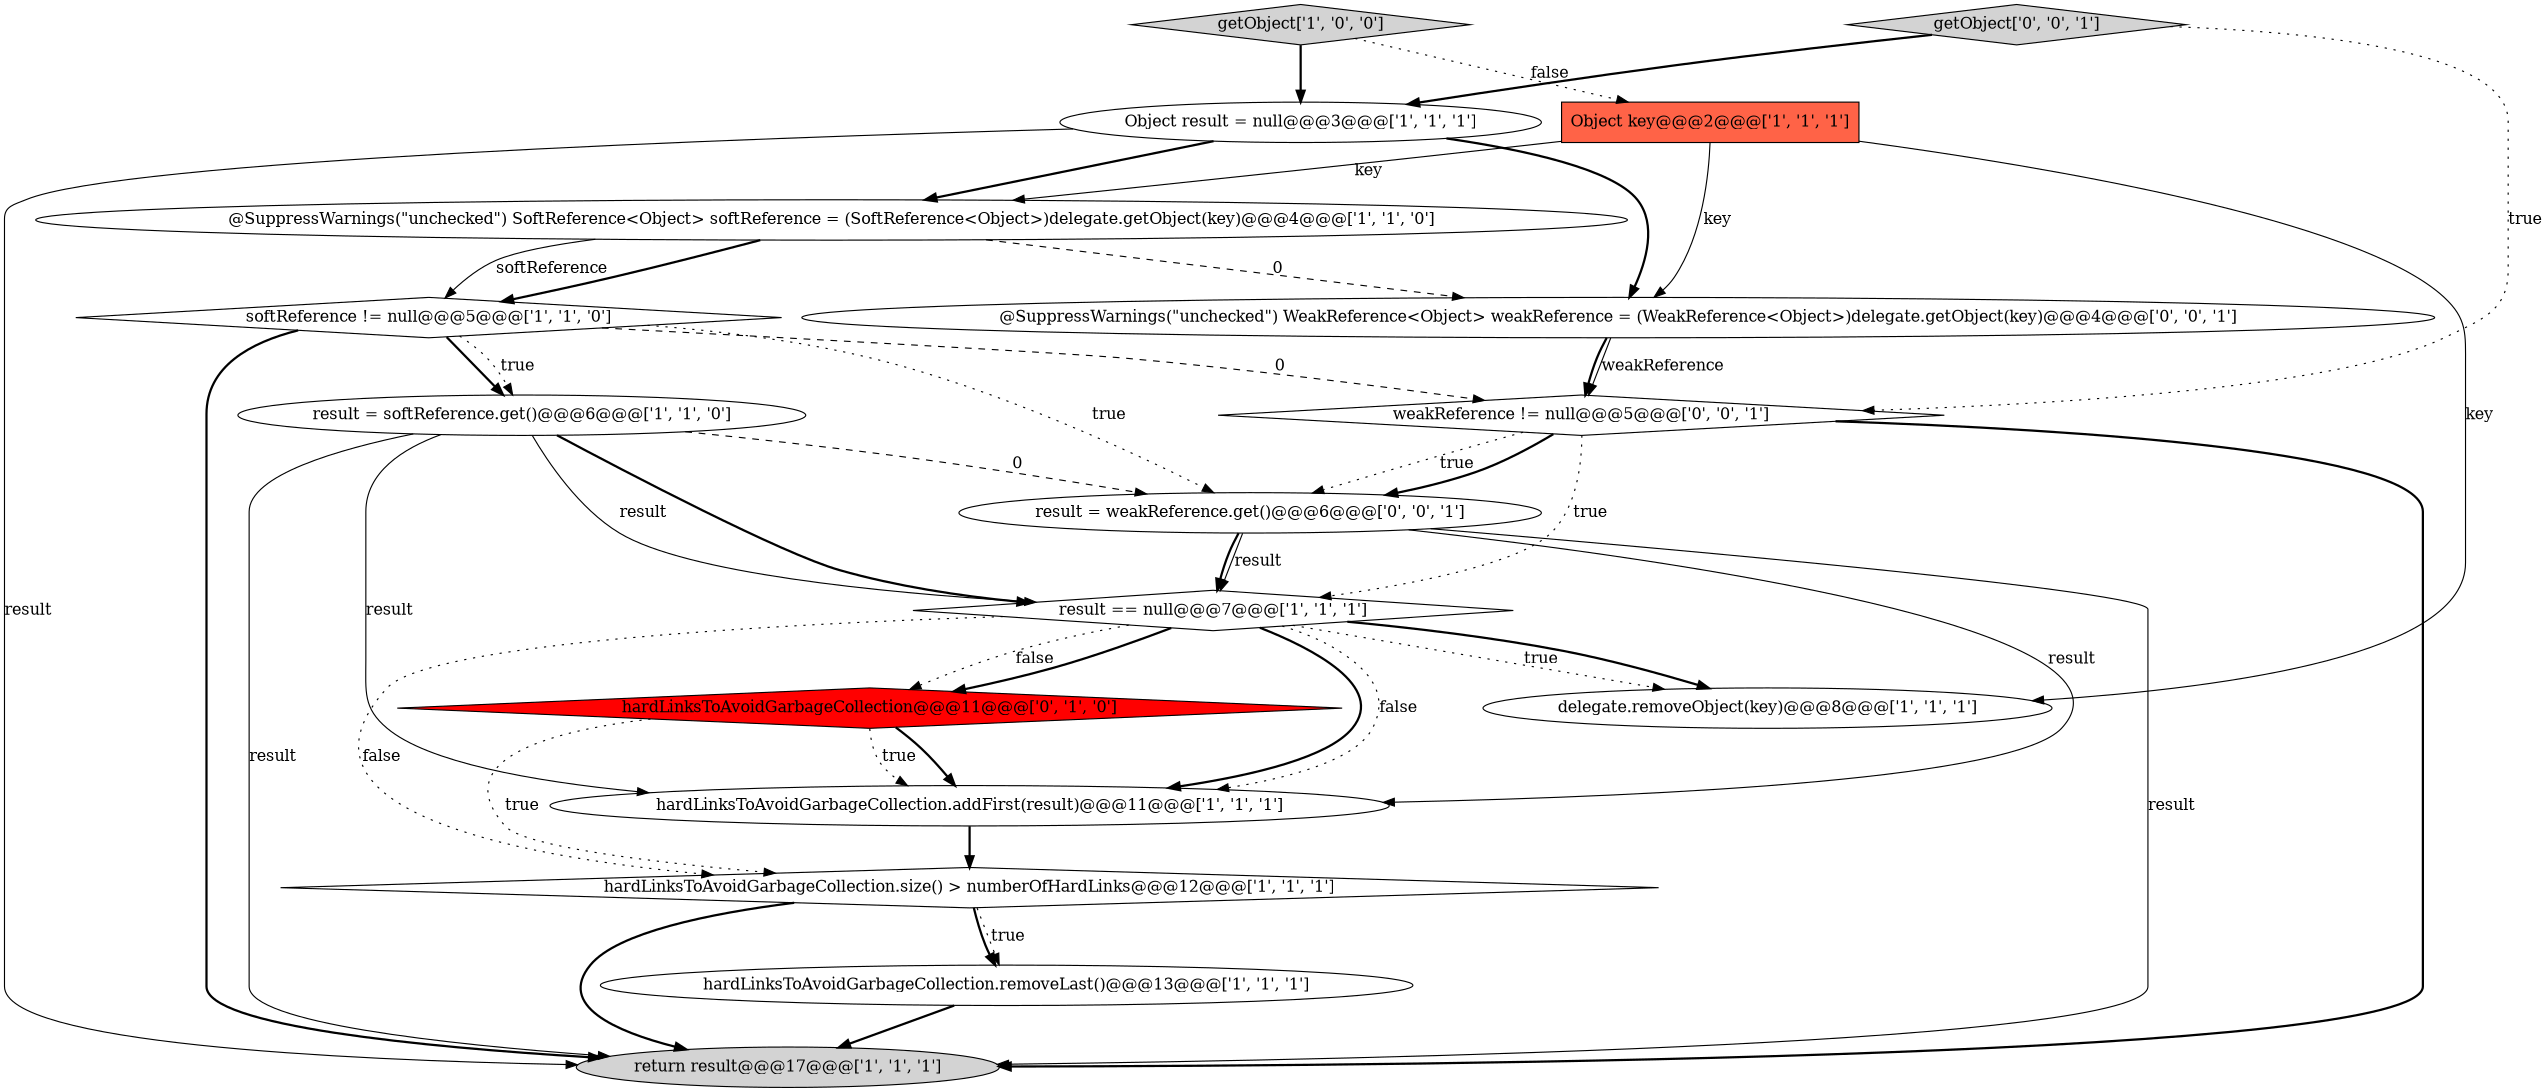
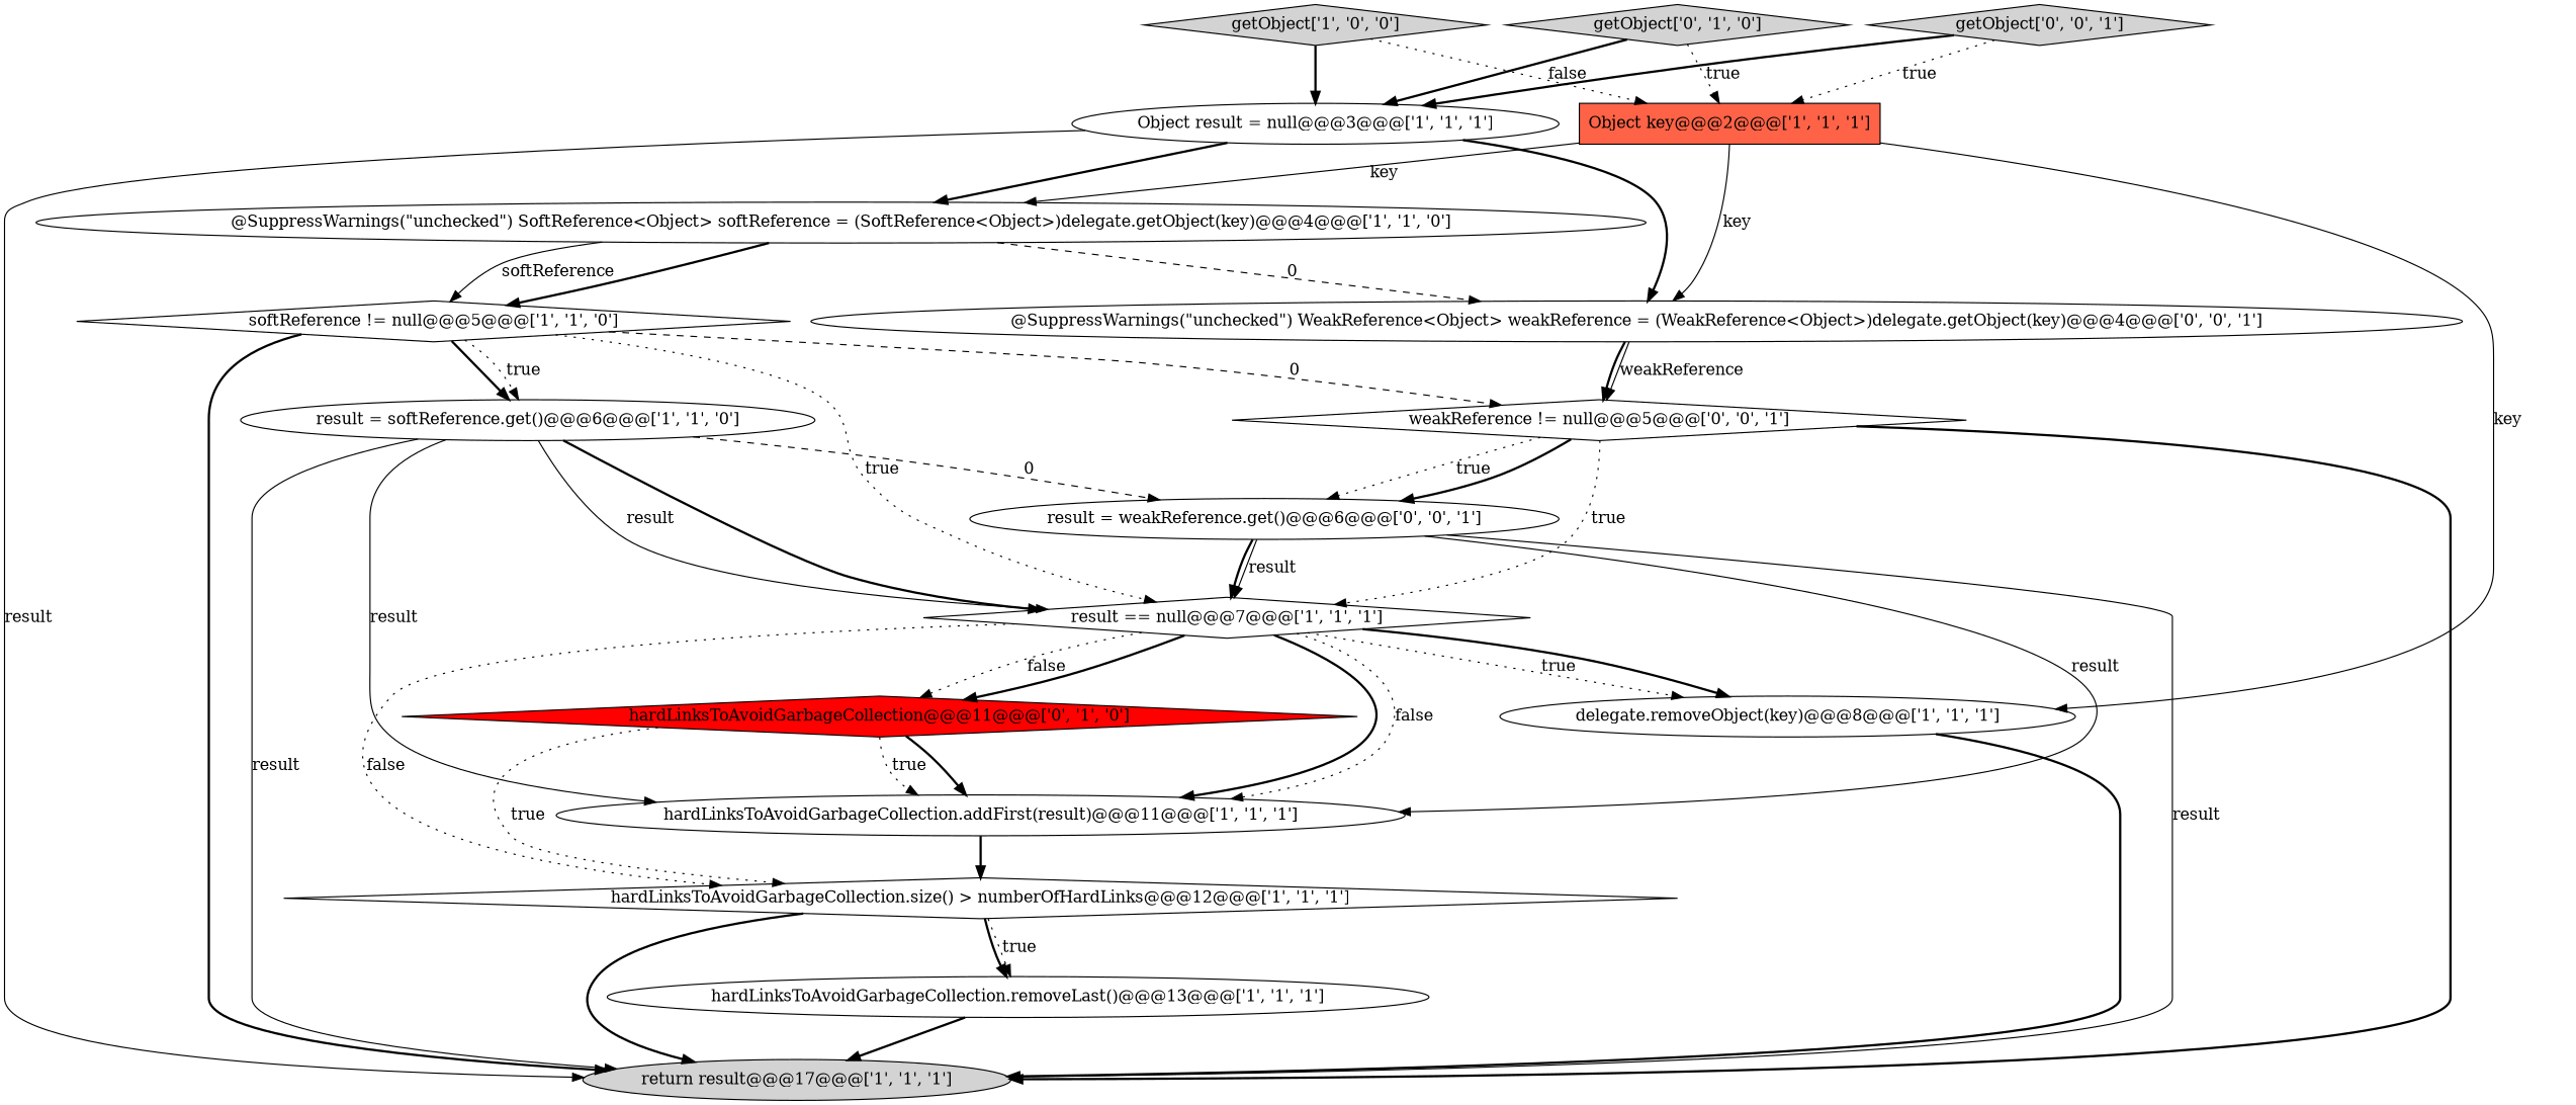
  digraph {
    node [fillcolor=white shape=ellipse style=filled]
    edge [style=bold]
    n1 [label="@SuppressWarnings(\"unchecked\") SoftReference<Object> softReference = (SoftReference<Object>)delegate.getObject(key)@@@4@@@['1', '1', '0']"]
    n2 [label="@SuppressWarnings(\"unchecked\") WeakReference<Object> weakReference = (WeakReference<Object>)delegate.getObject(key)@@@4@@@['0', '0', '1']"]
    n3 [label="softReference != null@@@5@@@['1', '1', '0']" shape=diamond]
    n4 [label="weakReference != null@@@5@@@['0', '0', '1']" shape=diamond]
    n5 [label="result = softReference.get()@@@6@@@['1', '1', '0']"]
    n6 [label="result == null@@@7@@@['1', '1', '1']" shape=diamond]
    n7 [fillcolor=lightgray label="return result@@@17@@@['1', '1', '1']"]
    n8 [label="result = weakReference.get()@@@6@@@['0', '0', '1']"]
    n9 [label="hardLinksToAvoidGarbageCollection.addFirst(result)@@@11@@@['1', '1', '1']"]
    n10 [label="delegate.removeObject(key)@@@8@@@['1', '1', '1']"]
    n11 [label="hardLinksToAvoidGarbageCollection.size() > numberOfHardLinks@@@12@@@['1', '1', '1']" shape=diamond]
    n12 [fillcolor=red label="hardLinksToAvoidGarbageCollection@@@11@@@['0', '1', '0']" shape=diamond]
    n13 [fillcolor=lightgray label="getObject['1', '0', '0']" shape=diamond]
    n14 [fillcolor=tomato label="Object key@@@2@@@['1', '1', '1']" shape=box]
    n15 [label="Object result = null@@@3@@@['1', '1', '1']"]
    n16 [label="hardLinksToAvoidGarbageCollection.removeLast()@@@13@@@['1', '1', '1']"]
+   n17 [fillcolor=lightgray label="getObject['0', '1', '0']" shape=diamond]
    n18 [fillcolor=lightgray label="getObject['0', '0', '1']" shape=diamond]
    n1 -> n2 [label=0 style=dashed]
    n1 -> n3
    n1 -> n3 [label=softReference style=solid]
    n2 -> n4
    n2 -> n4 [label=weakReference style=solid]
    n3 -> n4 [label=0 style=dashed]
    n3 -> n5
    n3 -> n5 [label=true style=dotted]
-   n3 -> n8 [label=true style=dotted]
+   n3 -> n6 [label=true style=dotted]
    n3 -> n7
    n4 -> n6 [label=true style=dotted]
    n4 -> n7
    n4 -> n8 [label=true style=dotted]
    n4 -> n8
    n5 -> n6
    n5 -> n6 [label=result style=solid]
    n5 -> n7 [label=result style=solid]
    n5 -> n8 [label=0 style=dashed]
    n5 -> n9 [label=result style=solid]
    n6 -> n9
    n6 -> n9 [label=false style=dotted]
    n6 -> n10 [label=true style=dotted]
    n6 -> n10
    n6 -> n11 [label=false style=dotted]
    n6 -> n12 [label=false style=dotted]
    n6 -> n12
    n8 -> n6 [label=result style=solid]
    n8 -> n6
    n8 -> n7 [label=result style=solid]
    n8 -> n9 [label=result style=solid]
    n9 -> n11
+   n10 -> n7
    n11 -> n7
    n11 -> n16
    n11 -> n16 [label=true style=dotted]
    n12 -> n9
    n12 -> n9 [label=true style=dotted]
    n12 -> n11 [label=true style=dotted]
    n13 -> n14 [label=false style=dotted]
    n13 -> n15
    n14 -> n1 [label=key style=solid]
    n14 -> n2 [label=key style=solid]
    n14 -> n10 [label=key style=solid]
    n15 -> n1
    n15 -> n2
    n15 -> n7 [label=result style=solid]
    n16 -> n7
-   n18 -> n4 [label=true style=dotted]
+   n17 -> n14 [label=true style=dotted]
+   n17 -> n15
+   n18 -> n14 [label=true style=dotted]
    n18 -> n15
  }
